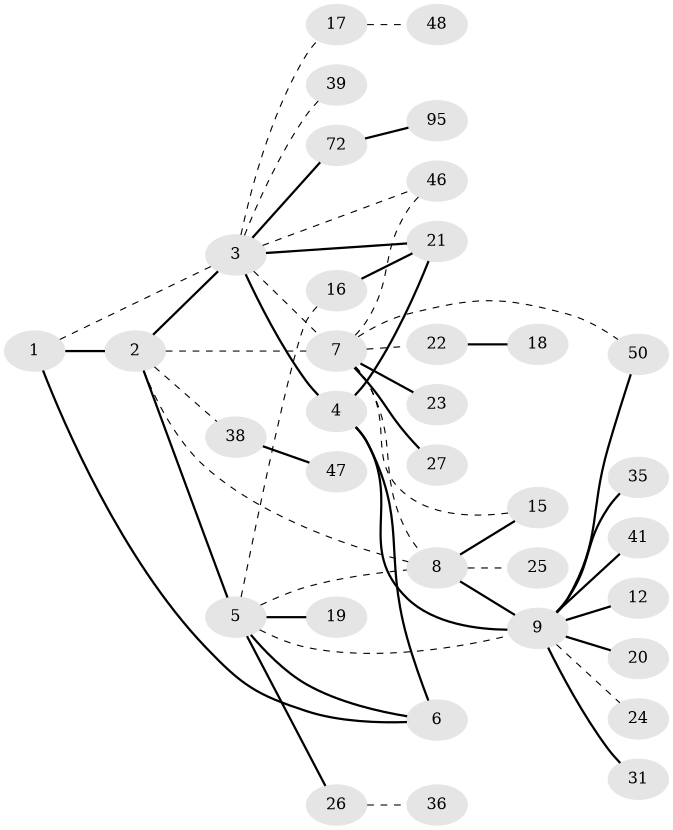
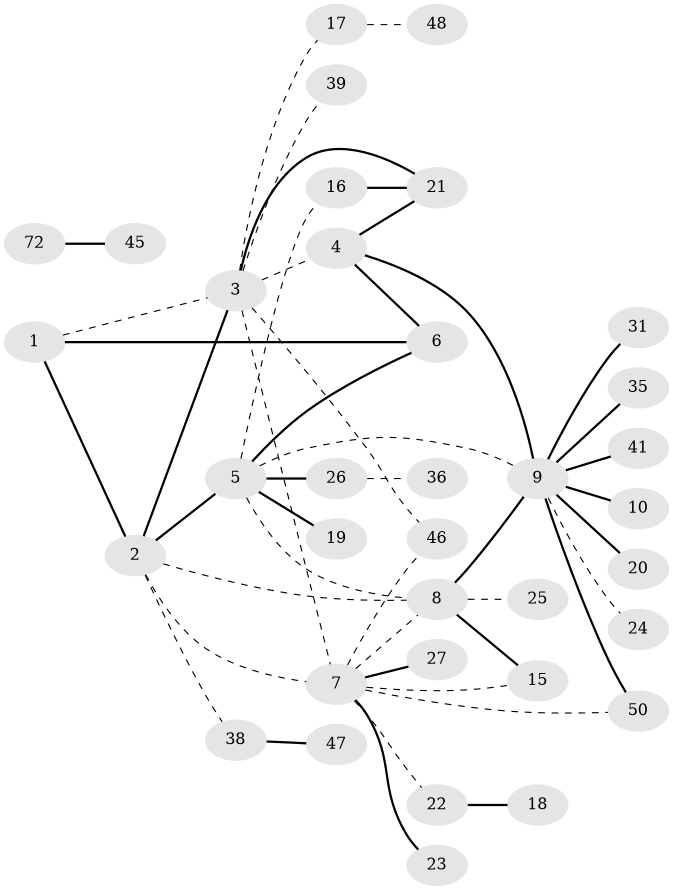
  graph {
    rankdir=LR
    node [color=gray90 style=filled]
    edge [style=bold]
    1 [super="+40"]
    2 [super="+11"]
    3 [super="+34"]
    6 [super="+13"]
    5 [super="+28"]
    7 [super="+30"]
    8 [super="+10"]
    38 [super="+49"]
    4
    17
    21 [super="+37"]
    39 [super="+43"]
    n13 [label=72 super="+44"]
    46
    9 [super="+14"]
    16
    19
    26 [super="+33"]
    50
    15 [super="+32"]
    22 [super="+51"]
    23
    27
    25 [super="+29"]
    47
    48 [super="+52"]
-   45 [label=95]
-   12
+   45
+   12 [label=10]
    20
    24
    31
    35
    41
    36
    18
    1 -- 2
    1 -- 3 [style=dashed]
    1 -- 6
    2 -- 3 [weight=2]
    2 -- 5
    2 -- 7 [style=dashed weight=2]
    2 -- 8 [style=dashed]
    2 -- 38 [style=dashed]
    3 -- 7 [style=dashed]
-   3 -- 4
+   3 -- 4 [style=dashed]
    3 -- 17 [style=dashed]
    3 -- 21
    3 -- 39 [style=dashed]
-   3 -- n13
    3 -- 46 [style=dashed]
    5 -- 6
    5 -- 8 [style=dashed]
    5 -- 9 [style=dashed]
    5 -- 16 [style=dashed]
    5 -- 19
    5 -- 26
    7 -- 8 [style=dashed]
    7 -- 46 [style=dashed]
    7 -- 50 [style=dashed]
    7 -- 15 [style=dashed]
    7 -- 22 [style=dashed]
    7 -- 23
    7 -- 27
    8 -- 9
    8 -- 15
    8 -- 25 [style=dashed]
    38 -- 47
    4 -- 6
    4 -- 21
    4 -- 9
    17 -- 48 [style=dashed]
    n13 -- 45
    9 -- 50
    9 -- 12
    9 -- 20
    9 -- 24 [style=dashed]
    9 -- 31
    9 -- 35
    9 -- 41
    16 -- 21
    26 -- 36 [style=dashed]
    22 -- 18
  }
